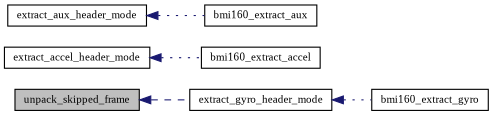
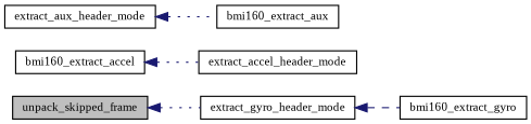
  digraph {
    fontname="Liberation Serif"
    rankdir=LR
    node [color=black fillcolor=white fontname="Liberation Serif" fontsize=10 shape=record style=filled]
    edge [color=midnightblue dir=back fontname="Liberation Serif" fontsize=10 labelfontname=Helvetica labelfontsize=10 style=dashed]
    n1 [fillcolor=grey75 fontcolor=black height=0.2 label=unpack_skipped_frame width=0.4]
    n2 [height=0.2 label=extract_gyro_header_mode width=0.4]
    n3 [height=0.2 label=extract_accel_header_mode width=0.4]
    n4 [height=0.2 label=bmi160_extract_accel width=0.4]
    n5 [height=0.2 label=bmi160_extract_gyro width=0.4]
    n6 [height=0.2 label=extract_aux_header_mode width=0.4]
    n7 [height=0.2 label=bmi160_extract_aux width=0.4]
-   n1 -> n2
-   n2 -> n5 [style=dotted]
-   n3 -> n4 [style=dotted]
+   n1 -> n2 [style=dotted]
+   n2 -> n5
+   n4 -> n3 [style=dotted]
    n6 -> n7 [style=dotted]
  }
